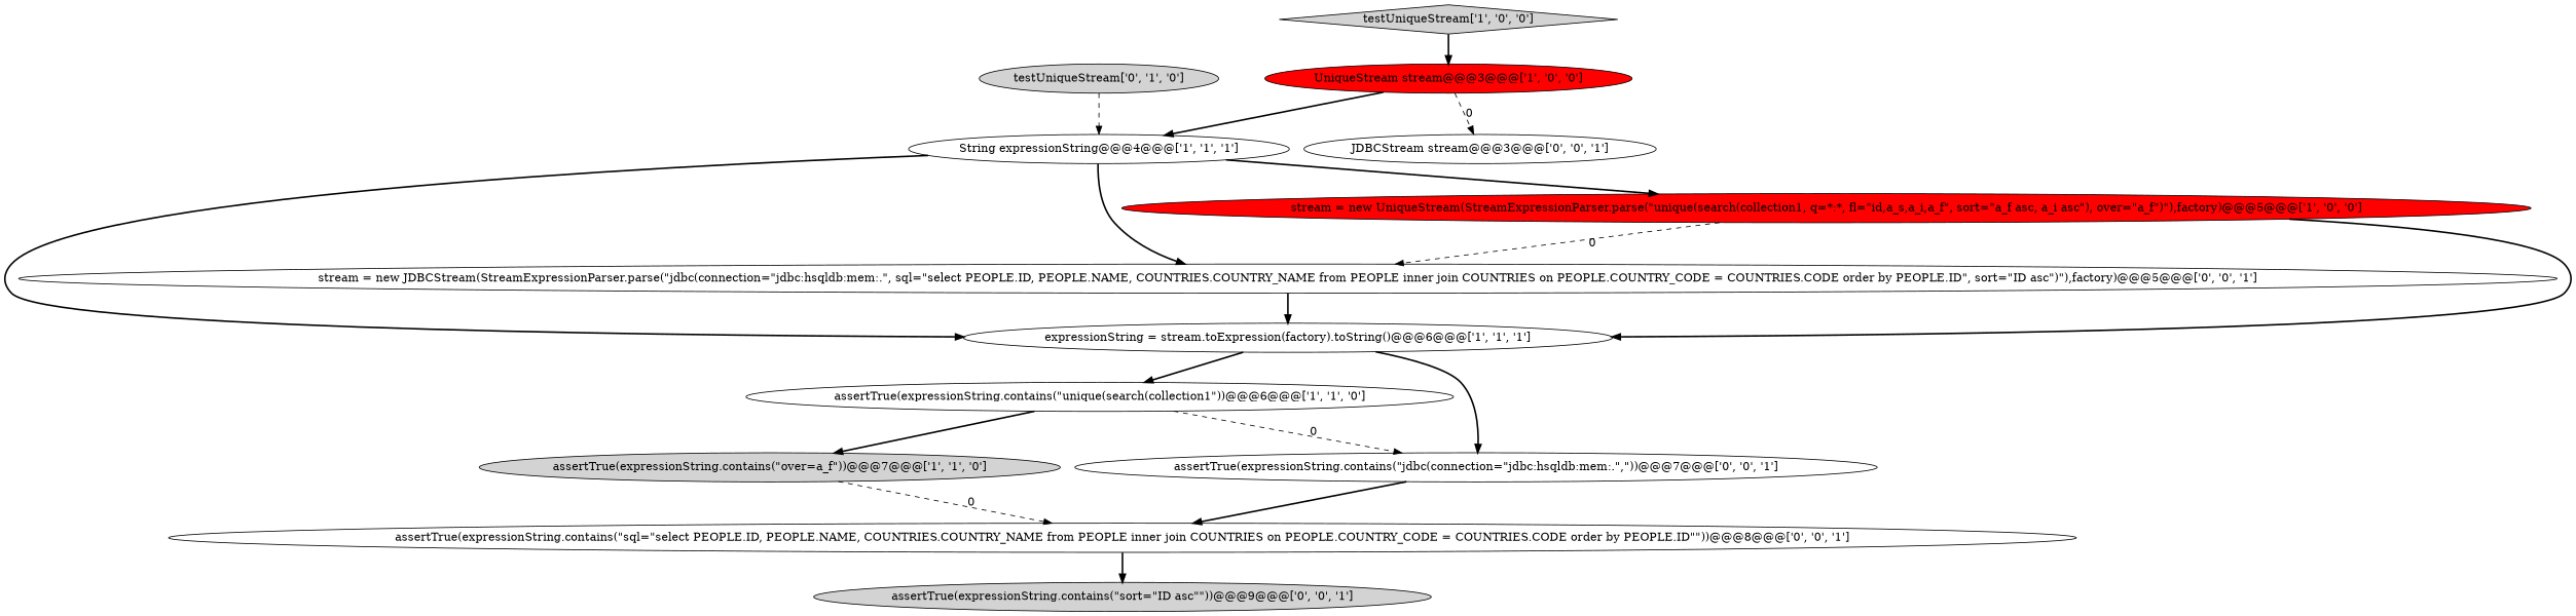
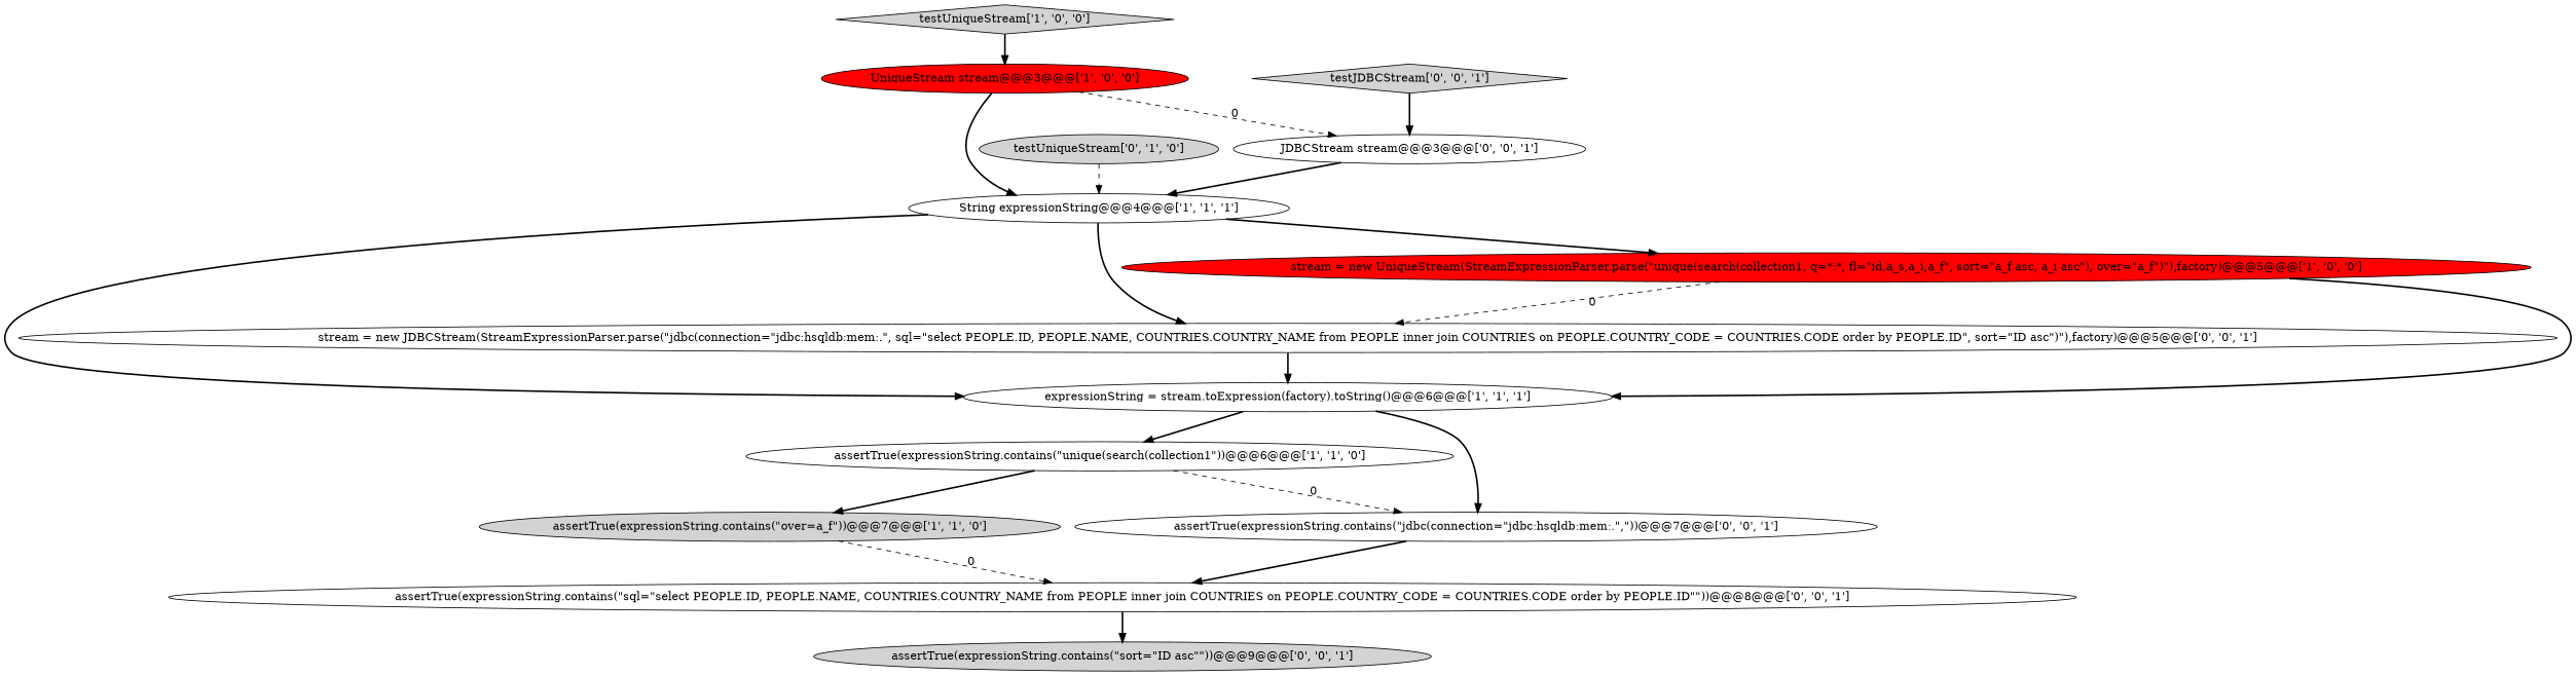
  digraph {
    node [fillcolor=white shape=ellipse style=filled]
    edge [style=bold]
+   n1 [fillcolor=lightgray label="testJDBCStream['0', '0', '1']" shape=diamond]
    n2 [label="JDBCStream stream@@@3@@@['0', '0', '1']"]
    n3 [label="String expressionString@@@4@@@['1', '1', '1']"]
    n4 [fillcolor=lightgray label="testUniqueStream['0', '1', '0']"]
    n5 [label="stream = new JDBCStream(StreamExpressionParser.parse(\"jdbc(connection=\"jdbc:hsqldb:mem:.\", sql=\"select PEOPLE.ID, PEOPLE.NAME, COUNTRIES.COUNTRY_NAME from PEOPLE inner join COUNTRIES on PEOPLE.COUNTRY_CODE = COUNTRIES.CODE order by PEOPLE.ID\", sort=\"ID asc\")\"),factory)@@@5@@@['0', '0', '1']"]
    n6 [label="expressionString = stream.toExpression(factory).toString()@@@6@@@['1', '1', '1']"]
    n7 [fillcolor=red label="stream = new UniqueStream(StreamExpressionParser.parse(\"unique(search(collection1, q=*:*, fl=\"id,a_s,a_i,a_f\", sort=\"a_f asc, a_i asc\"), over=\"a_f\")\"),factory)@@@5@@@['1', '0', '0']"]
    n8 [label="assertTrue(expressionString.contains(\"unique(search(collection1\"))@@@6@@@['1', '1', '0']"]
    n9 [label="assertTrue(expressionString.contains(\"jdbc(connection=\"jdbc:hsqldb:mem:.\",\"))@@@7@@@['0', '0', '1']"]
    n10 [fillcolor=lightgray label="assertTrue(expressionString.contains(\"over=a_f\"))@@@7@@@['1', '1', '0']"]
    n11 [label="assertTrue(expressionString.contains(\"sql=\"select PEOPLE.ID, PEOPLE.NAME, COUNTRIES.COUNTRY_NAME from PEOPLE inner join COUNTRIES on PEOPLE.COUNTRY_CODE = COUNTRIES.CODE order by PEOPLE.ID\"\"))@@@8@@@['0', '0', '1']"]
    n12 [fillcolor=lightgray label="assertTrue(expressionString.contains(\"sort=\"ID asc\"\"))@@@9@@@['0', '0', '1']"]
    n13 [fillcolor=lightgray label="testUniqueStream['1', '0', '0']" shape=diamond]
    n14 [fillcolor=red label="UniqueStream stream@@@3@@@['1', '0', '0']"]
+   n1 -> n2
+   n2 -> n3
    n3 -> n5
    n3 -> n6
    n3 -> n7
    n4 -> n3 [style=dashed]
    n5 -> n6
    n6 -> n8
    n6 -> n9
    n7 -> n5 [label=0 style=dashed]
    n7 -> n6
    n8 -> n9 [label=0 style=dashed]
    n8 -> n10
    n9 -> n11
    n10 -> n11 [label=0 style=dashed]
    n11 -> n12
    n13 -> n14
    n14 -> n2 [label=0 style=dashed]
    n14 -> n3
  }
